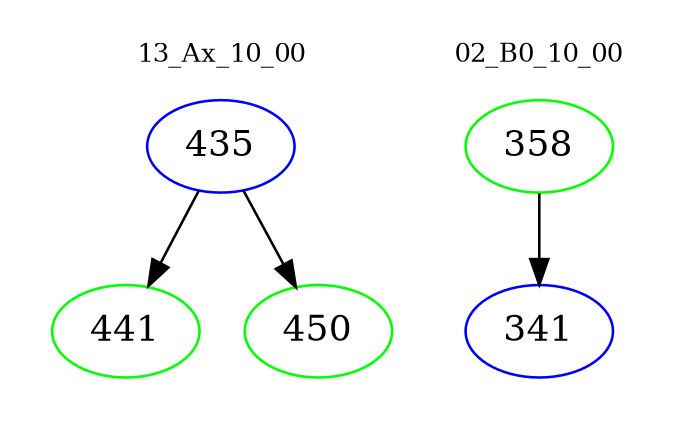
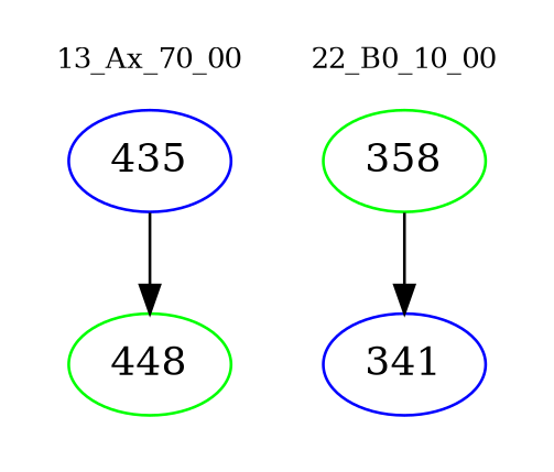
  digraph {
    node [color=green]
    edge [color=black]
-   n1 [label=441]
+   n1 [label=448]
    n2 [color=blue label=435]
-   n3 [label=450]
    n4 [label=358]
    n5 [color=blue label=341]
    subgraph cluster_1 {
      color=white
      fontsize=10
-     label="13_Ax_10_00"
+     label="13_Ax_70_00"
      n1
      n2
-     n3
    }
    subgraph cluster_2 {
      color=white
      fontsize=10
-     label="02_B0_10_00"
+     label="22_B0_10_00"
      n4
      n5
    }
    n2 -> n1
-   n2 -> n3
    n4 -> n5
  }
